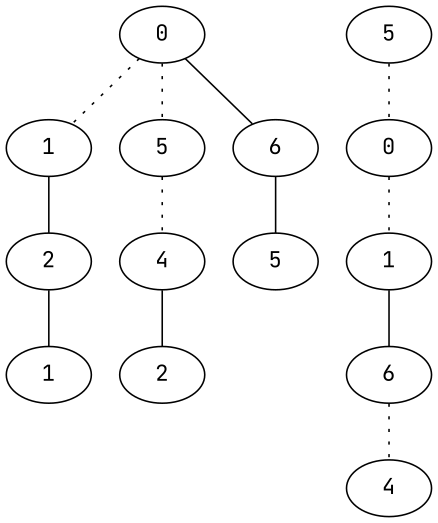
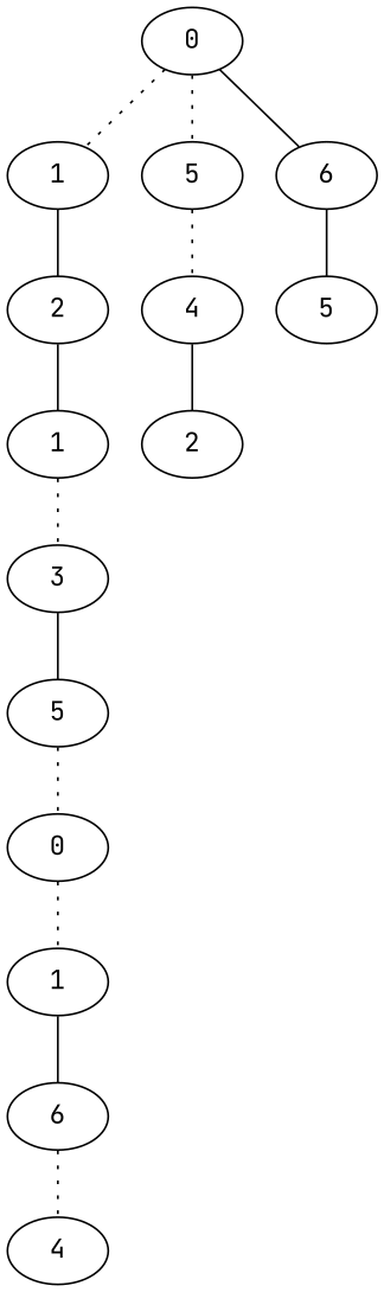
  graph {
    fontname="JetBrains Mono"
    node [fontname="JetBrains Mono"]
    edge [fontname="JetBrains Mono"]
    n1 [label=0]
    n2 [label=1]
    n3 [label=5]
    n4 [label=6]
    n5 [label=2]
    n6 [label=1]
+   n7 [label=3]
    n8 [label=5]
    n9 [label=0]
    n10 [label=1]
    n11 [label=6]
    n12 [label=4]
    n13 [label=4]
    n14 [label=2]
    n15 [label=5]
    n1 -- n2 [style=dotted]
    n1 -- n3 [style=dotted]
    n1 -- n4
    n2 -- n5
    n3 -- n13 [style=dotted]
    n4 -- n15
    n5 -- n6
+   n6 -- n7 [style=dotted]
+   n7 -- n8
    n8 -- n9 [style=dotted]
    n9 -- n10 [style=dotted]
    n10 -- n11
    n11 -- n12 [style=dotted]
    n13 -- n14
  }
